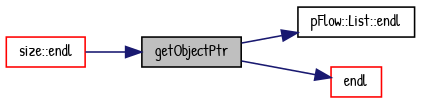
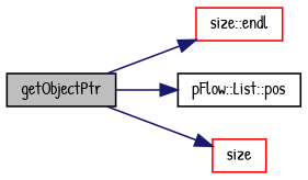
  digraph {
    fontname="Patrick Hand"
    rankdir=LR
    node [color=black fillcolor=white fontname="Patrick Hand" fontsize=10 shape=record style=filled]
    edge [color=midnightblue fontname="Patrick Hand" fontsize=10 labelfontname=Helvetica labelfontsize=10 style=solid]
    n1 [fillcolor=grey75 fontcolor=black height=0.2 label=getObjectPtr width=0.4]
    n2 [color=red height=0.2 label="size::endl" width=0.4]
-   n3 [height=0.2 label="pFlow::List::endl" width=0.4]
-   n4 [color=red height=0.2 label=endl width=0.4]
-   n2 -> n1
+   n3 [height=0.2 label="pFlow::List::pos" width=0.4]
+   n4 [color=red height=0.2 label=size width=0.4]
+   n1 -> n2
    n1 -> n3
    n1 -> n4
  }
